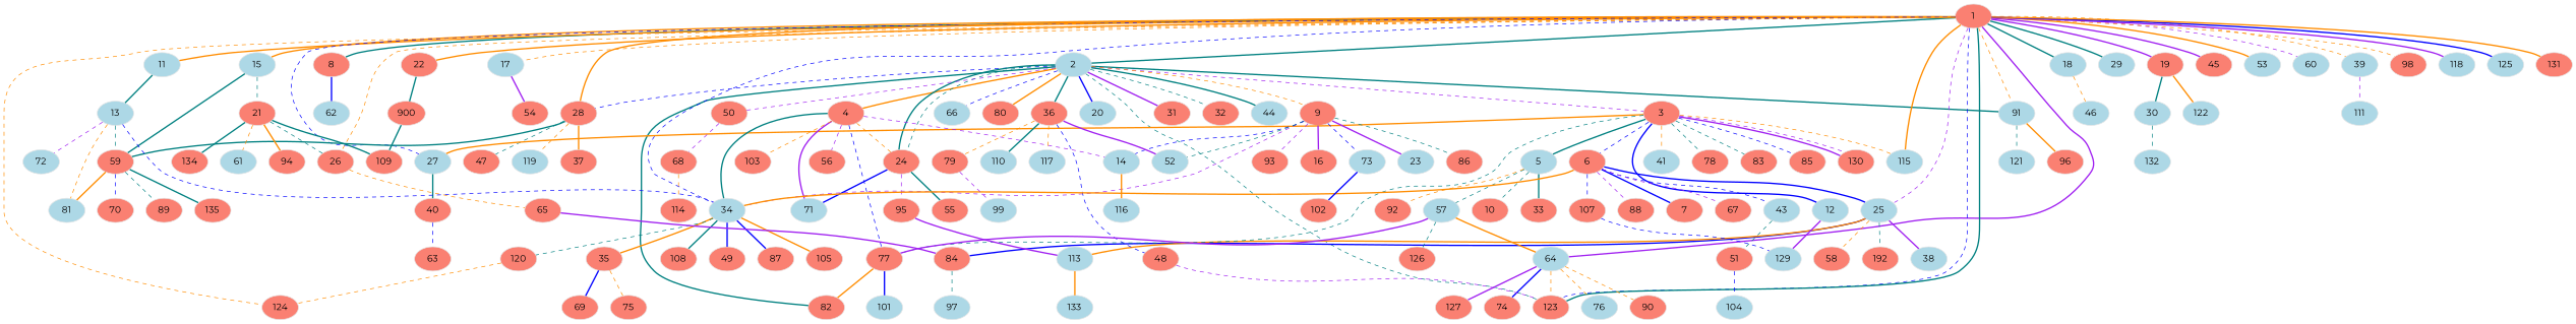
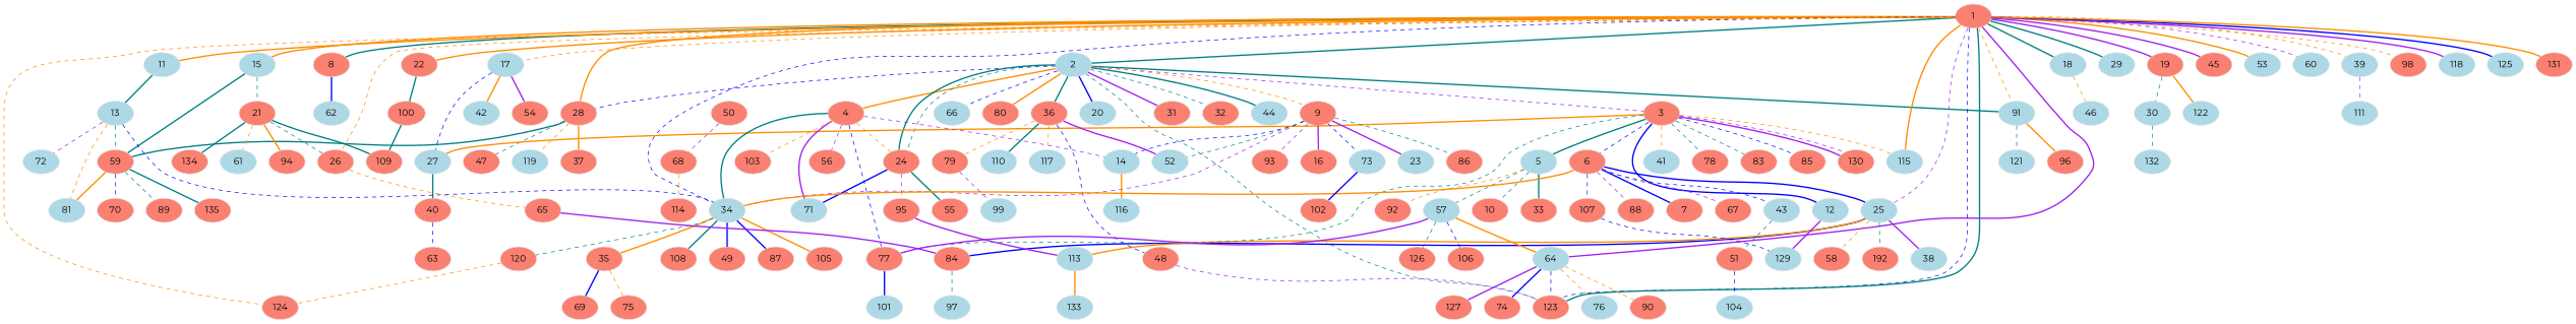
  graph {
    fontname=Montserrat
    node [color=gray90 fillcolor=salmon fontname=Montserrat style=filled]
    edge [color=darkorange fontname=Montserrat style=dashed]
    2 [fillcolor=lightblue]
    1
    8
    11 [fillcolor=lightblue]
    15 [fillcolor=lightblue]
    17 [fillcolor=lightblue]
    18 [fillcolor=lightblue]
    19
    22
    25 [fillcolor=lightblue]
    26
    27 [fillcolor=lightblue]
    28
    29 [fillcolor=lightblue]
    34 [fillcolor=lightblue]
    39 [fillcolor=lightblue]
    45
    53 [fillcolor=lightblue]
    60 [fillcolor=lightblue]
    64 [fillcolor=lightblue]
    91 [fillcolor=lightblue]
    98
    115 [fillcolor=lightblue]
    118 [fillcolor=lightblue]
    123
    124
    125 [fillcolor=lightblue]
    131
    3
    4
    9
    20 [fillcolor=lightblue]
    24
    31
    32
    36
    44 [fillcolor=lightblue]
    50
    66 [fillcolor=lightblue]
    80
-   82
    62 [fillcolor=lightblue]
    13 [fillcolor=lightblue]
    59
    21
+   42 [fillcolor=lightblue]
    54
    46 [fillcolor=lightblue]
    30 [fillcolor=lightblue]
    122 [fillcolor=lightblue]
-   100 [label=900]
+   100
    38 [fillcolor=lightblue]
    58
    84
    n55 [label=192]
    113 [fillcolor=lightblue]
    65
    40
    37
    47
    119 [fillcolor=lightblue]
    35
    49
    87
    105
    108
    120
    111 [fillcolor=lightblue]
    74
    76 [fillcolor=lightblue]
    90
    127
    96
    121 [fillcolor=lightblue]
    5 [fillcolor=lightblue]
    6
    12 [fillcolor=lightblue]
    41 [fillcolor=lightblue]
    77
    78
    83
    85
    130
    14 [fillcolor=lightblue]
    56
    71 [fillcolor=lightblue]
    103
    16
    23 [fillcolor=lightblue]
    52 [fillcolor=lightblue]
    73 [fillcolor=lightblue]
    86
    93
    55
    95
    48
    79
    110 [fillcolor=lightblue]
    117 [fillcolor=lightblue]
    68
    10
    33
    57 [fillcolor=lightblue]
    92
    7
    43 [fillcolor=lightblue]
    67
    88
    107
    129 [fillcolor=lightblue]
    101 [fillcolor=lightblue]
    116 [fillcolor=lightblue]
+   106
    126
    51
    102
    72 [fillcolor=lightblue]
    81 [fillcolor=lightblue]
    70
    89
    135
    61 [fillcolor=lightblue]
    94
    109
    134
    132 [fillcolor=lightblue]
    97 [fillcolor=lightblue]
    133 [fillcolor=lightblue]
    63
    69
    75
    99 [fillcolor=lightblue]
    104 [fillcolor=lightblue]
    114
    2 -- 28 [color=blue]
    2 -- 91 [color=teal style=bold]
    2 -- 123 [color=teal]
    2 -- 3 [color=purple]
    2 -- 4 [style=bold]
    2 -- 9
    2 -- 20 [color=blue style=bold]
    2 -- 24 [color=teal style=bold]
    2 -- 24 [color=teal]
    2 -- 31 [color=purple style=bold]
    2 -- 32 [color=teal]
    2 -- 36 [color=teal style=bold]
    2 -- 44 [color=teal style=bold]
-   2 -- 50 [color=purple]
    2 -- 66 [color=blue]
    2 -- 80 [style=bold]
-   2 -- 82 [color=teal style=bold]
    1 -- 2 [color=teal style=bold]
    1 -- 8 [color=teal style=bold]
    1 -- 11 [style=bold]
    1 -- 15 [style=bold]
    1 -- 17
    1 -- 18 [color=teal style=bold]
    1 -- 19 [color=purple style=bold]
    1 -- 22 [style=bold]
    1 -- 25 [color=purple]
    1 -- 26
-   1 -- 27 [color=blue]
+   17 -- 27 [color=blue]
    1 -- 28 [style=bold]
    1 -- 29 [color=teal style=bold]
    1 -- 34 [color=blue]
    1 -- 39
    1 -- 45 [color=purple style=bold]
    1 -- 53 [style=bold]
    1 -- 60 [color=purple]
    1 -- 64 [color=purple style=bold]
    1 -- 91
    1 -- 98
    1 -- 115 [style=bold]
    1 -- 118 [color=purple style=bold]
    1 -- 123 [color=blue]
    1 -- 123 [color=teal style=bold]
    1 -- 124
    1 -- 125 [color=blue style=bold]
    1 -- 131 [style=bold]
    8 -- 62 [color=blue style=bold]
    11 -- 13 [color=teal style=bold]
    15 -- 59 [color=teal style=bold]
    15 -- 21 [color=teal]
+   17 -- 42 [style=bold]
    17 -- 54 [color=purple style=bold]
    18 -- 46
-   19 -- 30 [color=teal style=bold]
+   19 -- 30 [color=teal]
    19 -- 122 [style=bold]
    22 -- 100 [color=teal style=bold]
    25 -- 38 [color=purple style=bold]
    25 -- 58
    25 -- 84 [color=blue style=bold]
    25 -- n55 [color=teal]
    25 -- 113 [style=bold]
    26 -- 65
    27 -- 40 [color=teal style=bold]
    28 -- 59 [color=teal style=bold]
    28 -- 37 [style=bold]
    28 -- 47 [color=teal]
    28 -- 119
    34 -- 35 [style=bold]
    34 -- 49 [color=blue style=bold]
    34 -- 87 [color=blue style=bold]
    34 -- 105 [style=bold]
    34 -- 108 [color=teal style=bold]
    34 -- 120 [color=teal]
    39 -- 111 [color=purple]
-   64 -- 123
+   64 -- 123 [color=blue]
    64 -- 74 [color=blue style=bold]
    64 -- 76
    64 -- 90
    64 -- 127 [color=purple style=bold]
    91 -- 96 [style=bold]
    91 -- 121 [color=teal]
    3 -- 27 [style=bold]
    3 -- 115
    3 -- 5 [color=teal style=bold]
    3 -- 6 [color=blue]
    3 -- 12 [color=blue style=bold]
    3 -- 41
    3 -- 77 [color=teal]
    3 -- 78 [color=teal]
    3 -- 83 [color=teal]
    3 -- 85 [color=blue]
    3 -- 130 [color=purple style=bold]
    3 -- 130 [color=purple]
    4 -- 34 [color=teal style=bold]
    4 -- 24
    4 -- 77 [color=blue]
    4 -- 14 [color=purple]
    4 -- 56 [color=purple]
    4 -- 71 [color=purple style=bold]
    4 -- 103
    9 -- 34 [color=purple]
    9 -- 14 [color=blue]
    9 -- 16 [color=purple style=bold]
    9 -- 23 [color=purple style=bold]
    9 -- 52 [color=teal]
    9 -- 73 [color=blue]
    9 -- 86 [color=teal]
    9 -- 93 [color=purple]
    24 -- 71 [color=blue style=bold]
    24 -- 55 [color=teal style=bold]
    24 -- 95 [color=purple]
    36 -- 52 [color=purple style=bold]
    36 -- 48 [color=blue]
    36 -- 79
    36 -- 110 [color=teal style=bold]
    36 -- 117
    50 -- 68 [color=purple]
    13 -- 34 [color=blue]
    13 -- 59 [color=teal]
    13 -- 72 [color=purple]
    13 -- 81
    59 -- 81 [style=bold]
    59 -- 70 [color=blue]
    59 -- 89 [color=teal]
    59 -- 135 [color=teal style=bold]
    21 -- 26 [color=teal]
    21 -- 61
    21 -- 94 [style=bold]
    21 -- 109 [color=teal style=bold]
    21 -- 134 [color=teal style=bold]
    30 -- 132 [color=teal]
    100 -- 109 [color=teal style=bold]
    84 -- 97 [color=teal]
    113 -- 133 [style=bold]
    65 -- 84 [color=purple style=bold]
    40 -- 63 [color=blue]
    35 -- 69 [color=blue style=bold]
    35 -- 75
    120 -- 124
    5 -- 10 [color=teal]
    5 -- 33 [color=teal style=bold]
    5 -- 57 [color=teal]
    5 -- 92
    6 -- 25 [color=blue style=bold]
    6 -- 34 [style=bold]
    6 -- 7 [color=blue style=bold]
    6 -- 43 [color=blue]
    6 -- 67 [color=purple]
    6 -- 88 [color=purple]
    6 -- 107 [color=blue]
    12 -- 129 [color=purple style=bold]
-   77 -- 82 [style=bold]
    77 -- 101 [color=blue style=bold]
    14 -- 116 [style=bold]
    73 -- 102 [color=blue style=bold]
    95 -- 113 [color=purple style=bold]
    48 -- 123 [color=purple]
    79 -- 99 [color=purple]
    68 -- 114
    57 -- 64 [style=bold]
    57 -- 77 [color=purple style=bold]
+   57 -- 106 [color=blue]
    57 -- 126 [color=teal]
    43 -- 51 [color=teal]
    107 -- 129 [color=blue]
    51 -- 104 [color=blue]
  }
